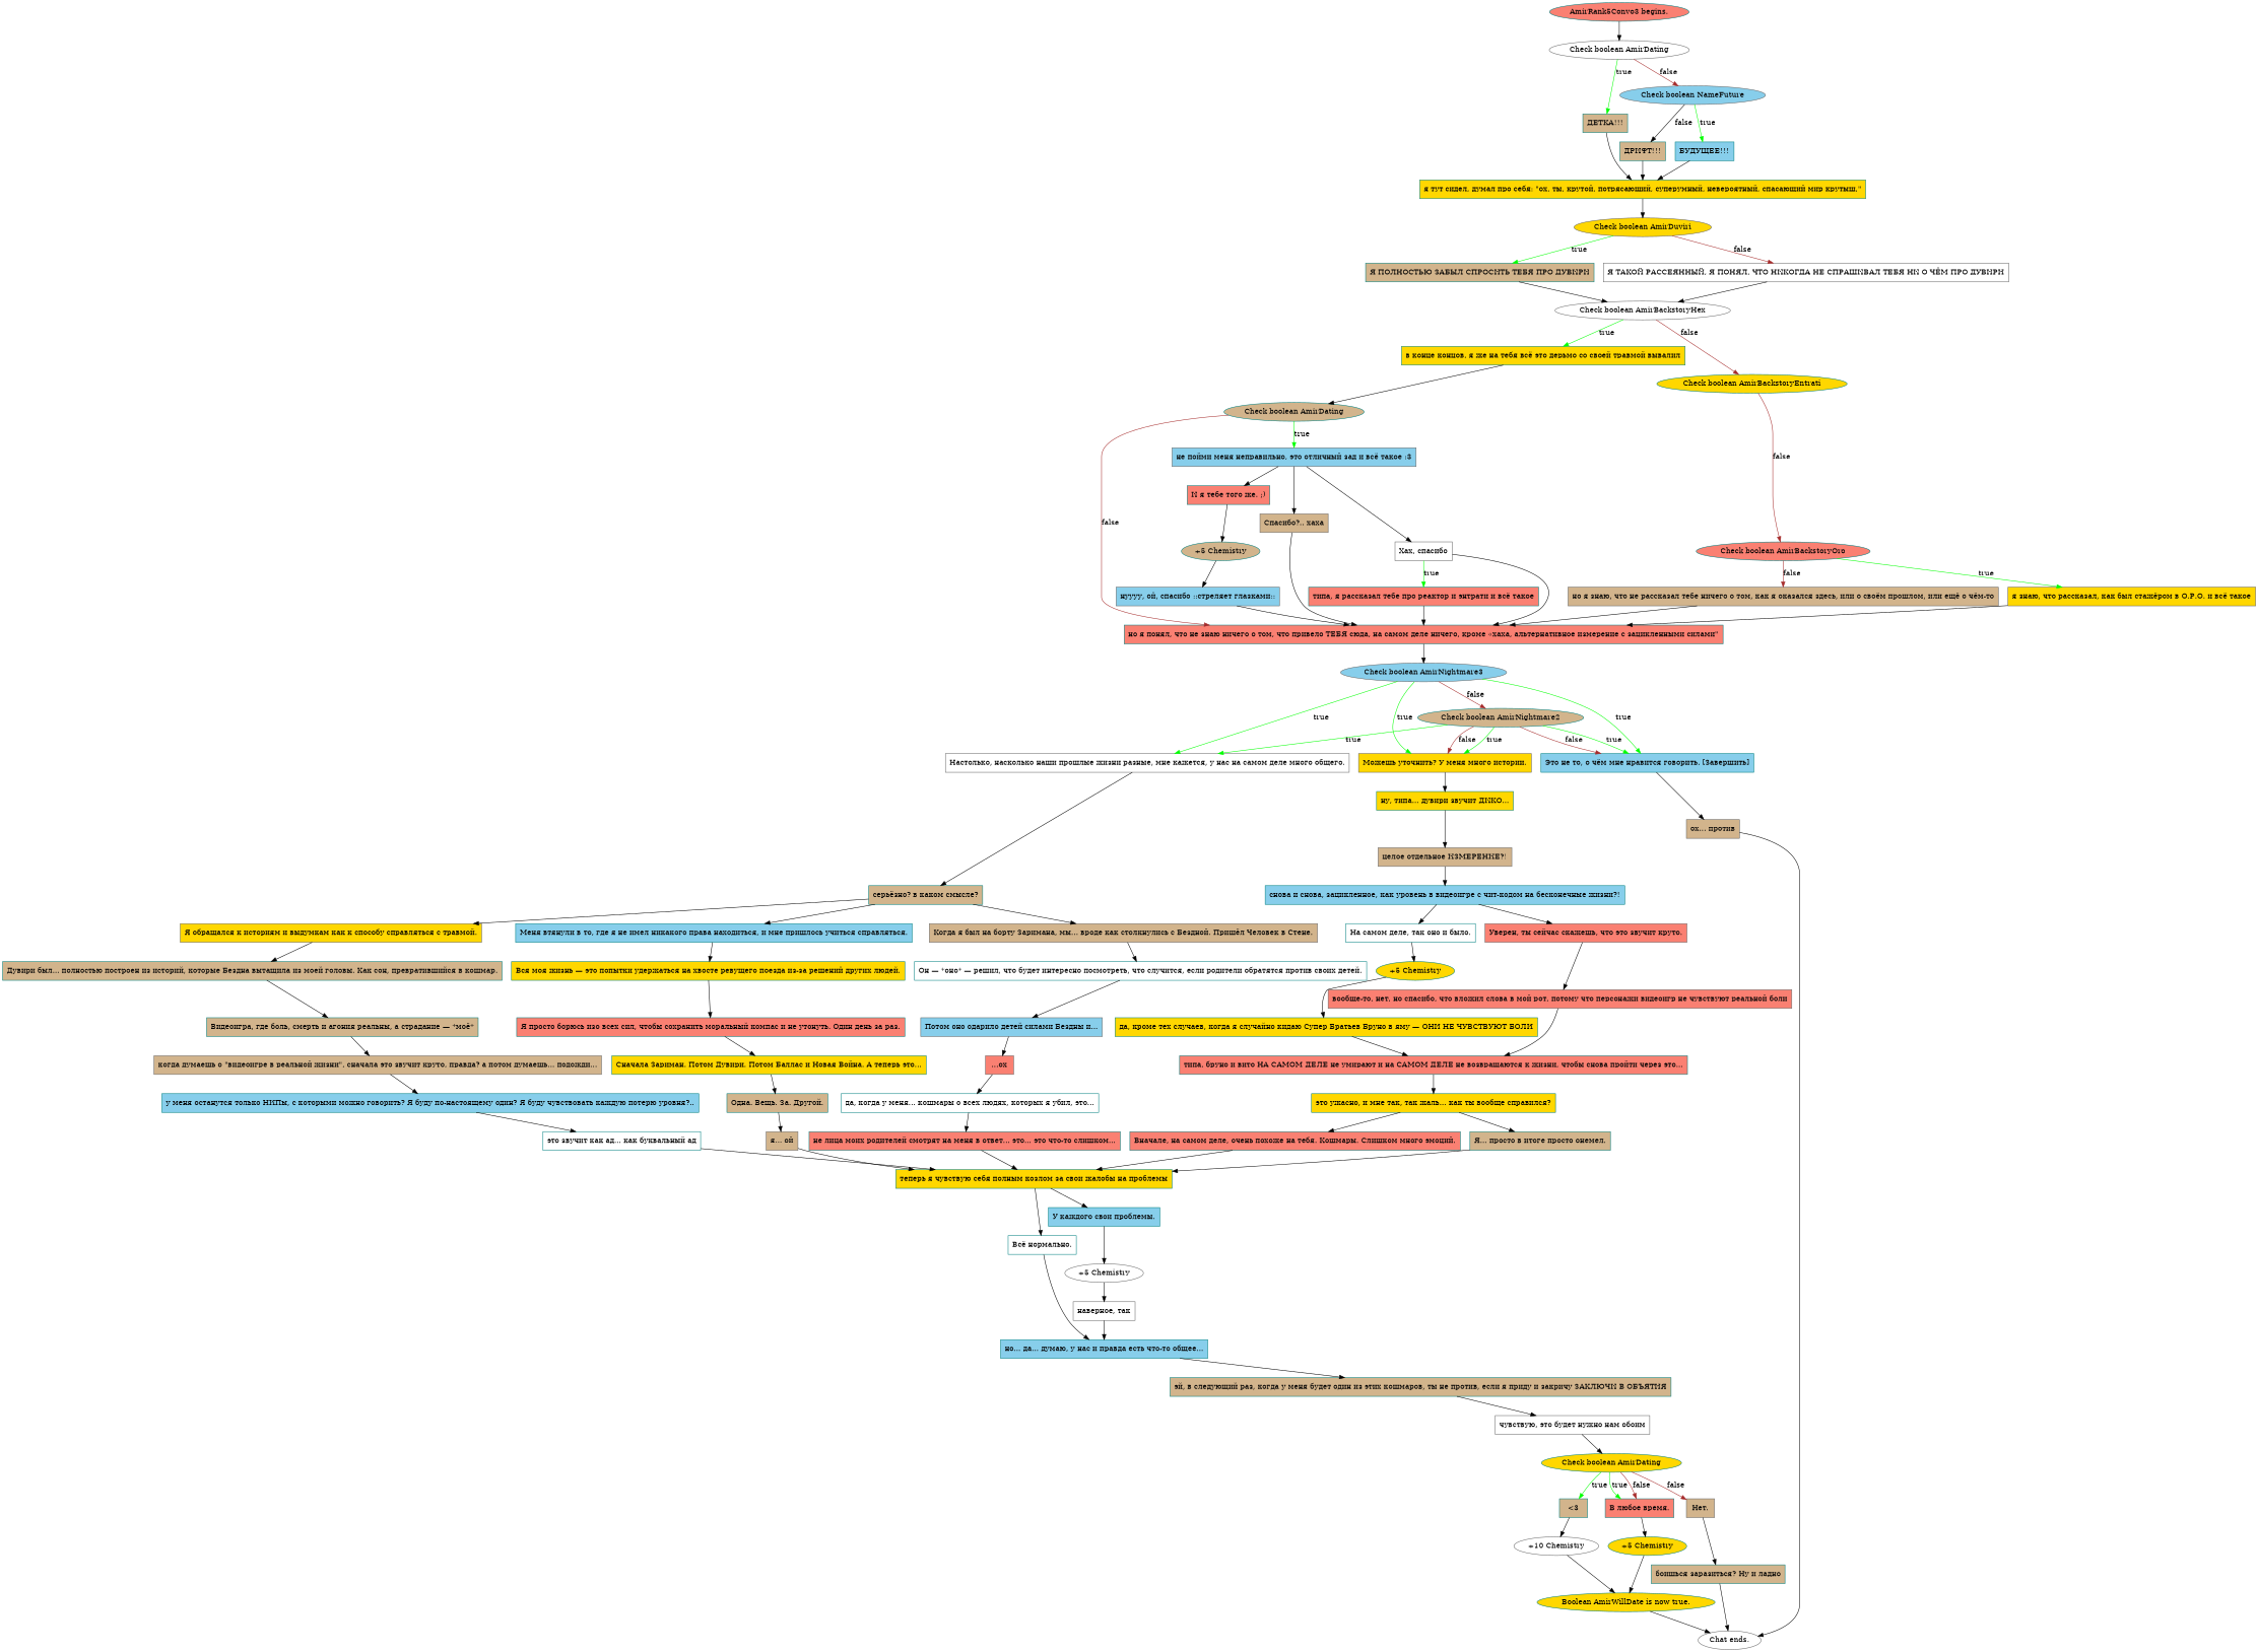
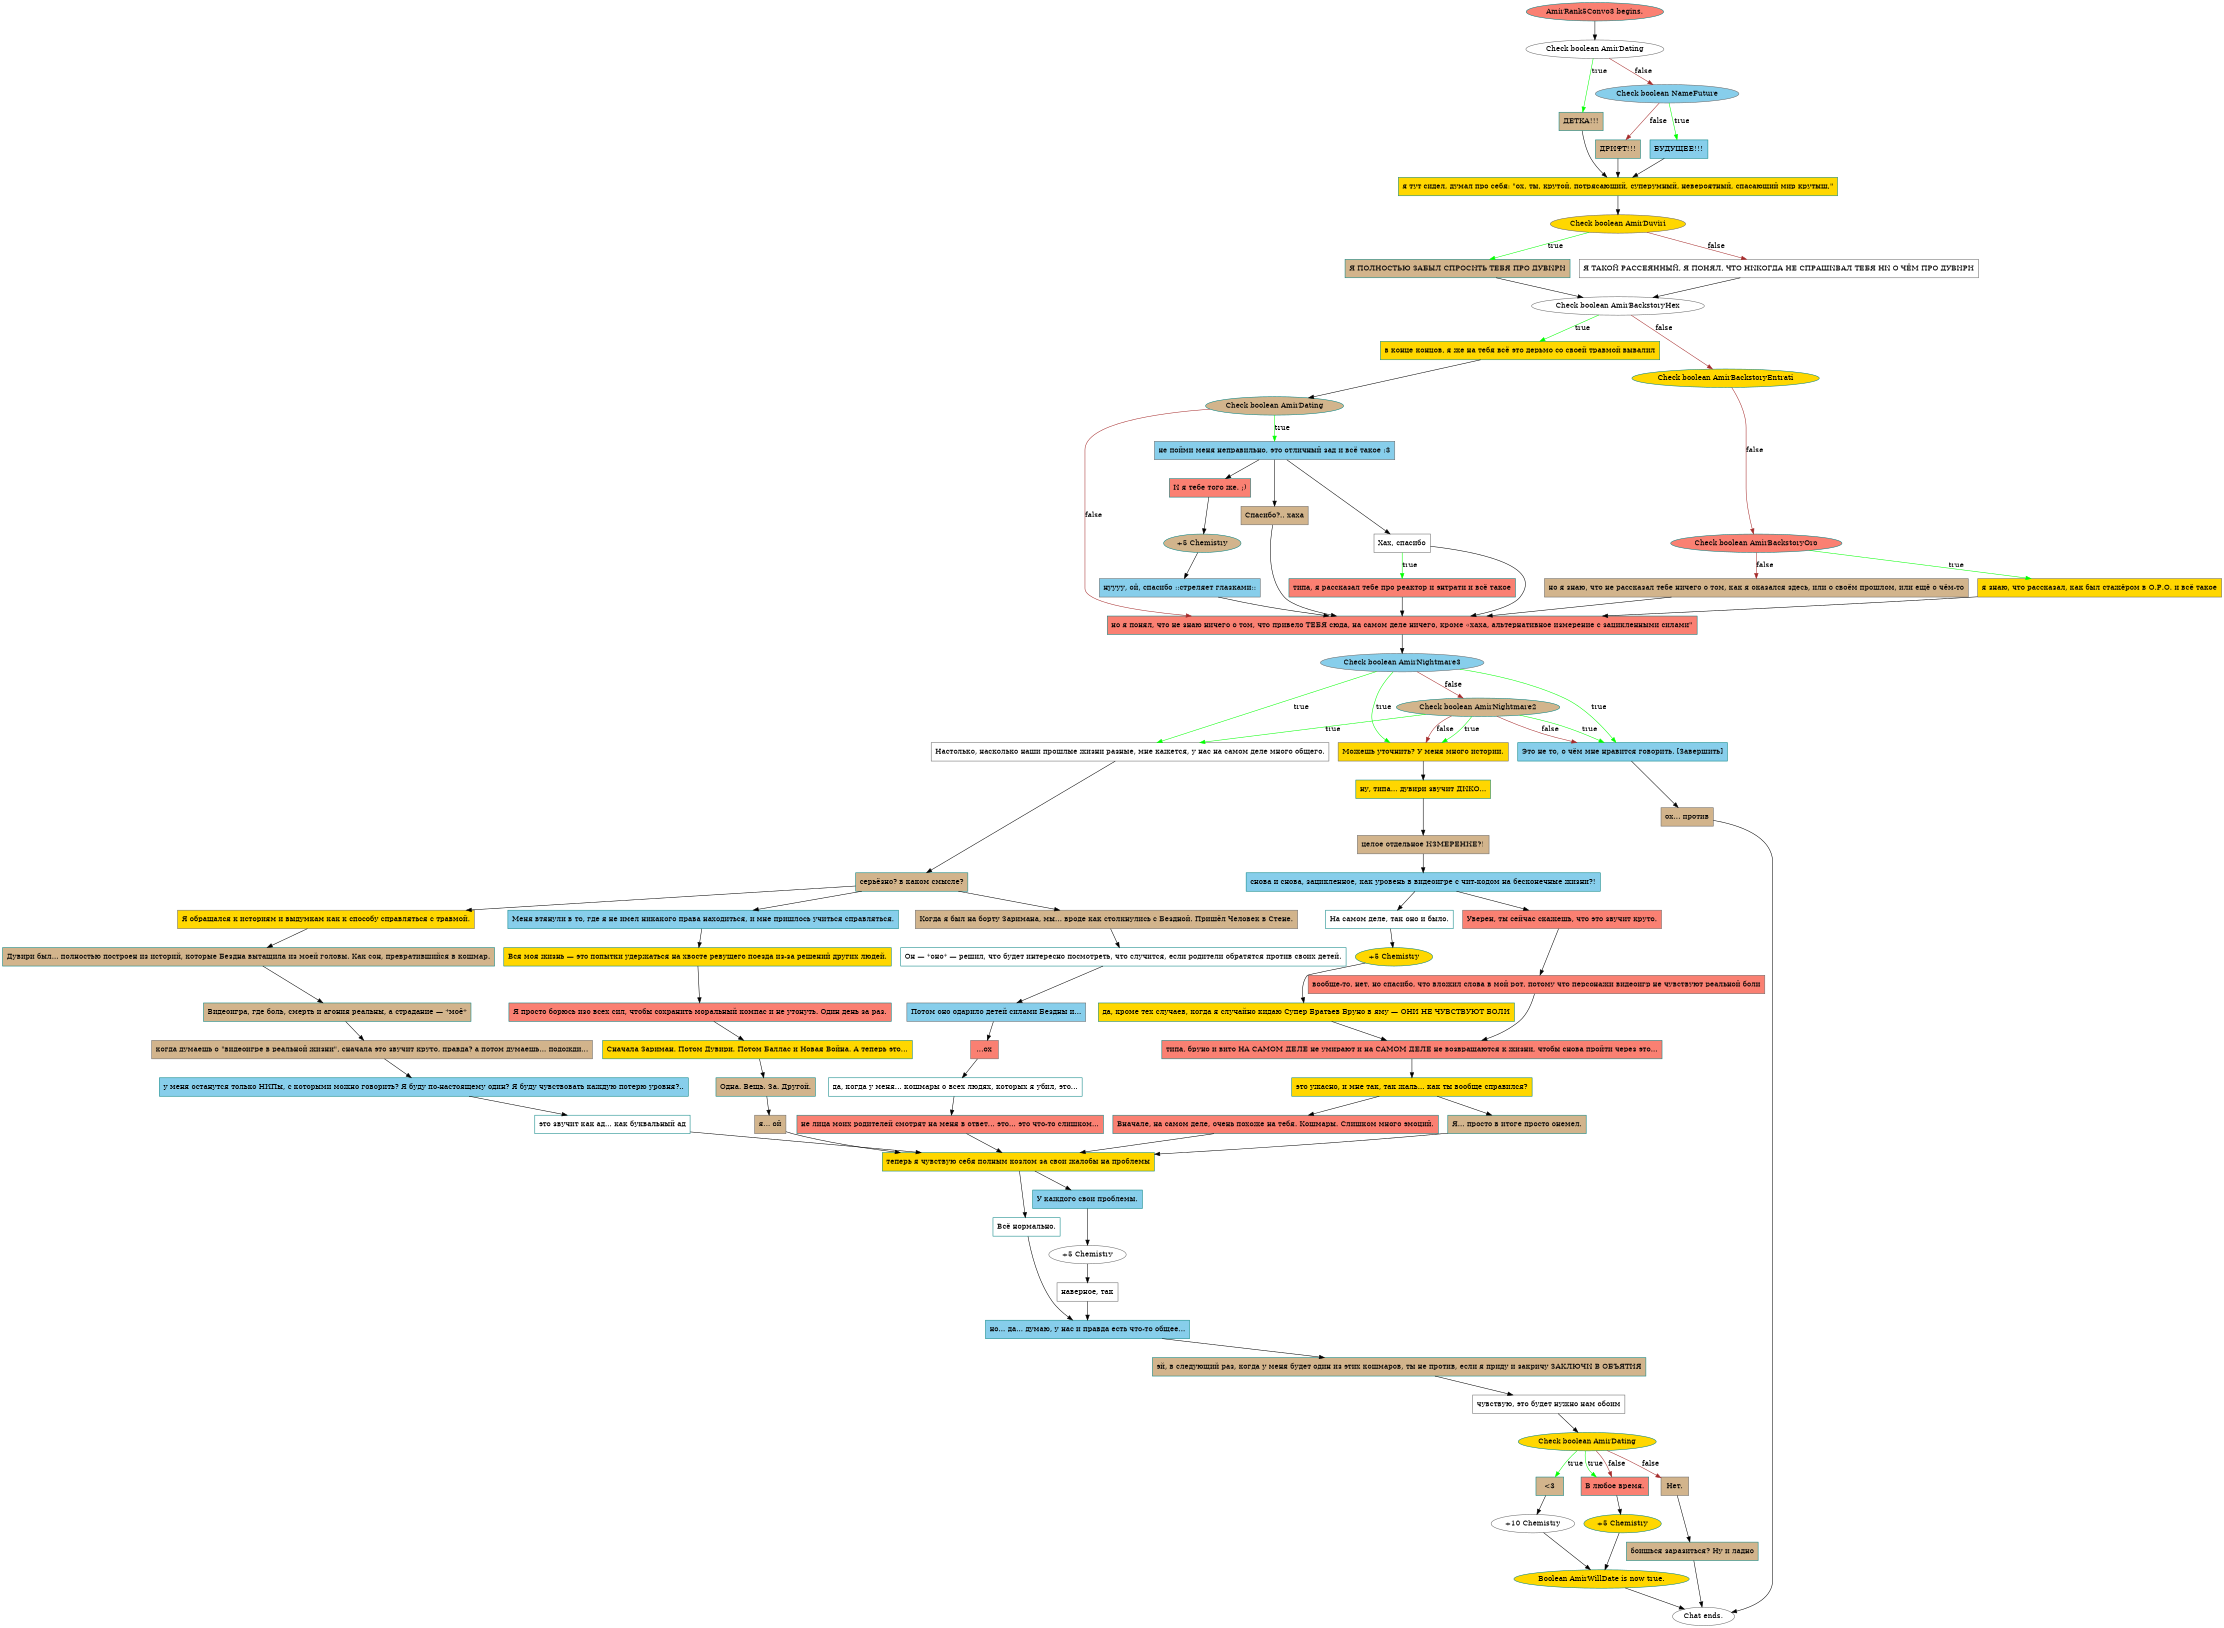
  digraph {
    node [color=teal fillcolor=tan style=filled shape=box]
    "AmirRank5Convo3 begins." [fillcolor=salmon shape=""]
    n2 [color=gray40 fillcolor=white label="Check boolean AmirDating" shape=""]
    n3 [label="ДЕТКА!!!"]
    n4 [color=gray40 fillcolor=skyblue label="Check boolean NameFuture" shape=""]
    n5 [fillcolor=gold label="я тут сидел, думал про себя: \"ох, ты, крутой, потрясающий, суперумный, невероятный, спасающий мир крутыш,\""]
    n6 [fillcolor=skyblue label="БУДУЩЕЕ!!!"]
    n7 [label="ДРИФТ!!!"]
    n8 [color=gray40 fillcolor=gold label="Check boolean AmirDuviri" shape=""]
    n9 [label="Я ПОЛНОСТЬЮ ЗАБЫЛ СПРОСИТЬ ТЕБЯ ПРО ДУВИРИ"]
    n10 [color=gray40 fillcolor=white label="Я ТАКОЙ РАССЕЯННЫЙ, Я ПОНЯЛ, ЧТО НИКОГДА НЕ СПРАШИВАЛ ТЕБЯ НИ О ЧЁМ ПРО ДУВИРИ"]
    n11 [color=gray40 fillcolor=white label="Check boolean AmirBackstoryHex" shape=""]
    n12 [fillcolor=gold label="в конце концов, я же на тебя всё это дерьмо со своей травмой вывалил"]
    n13 [fillcolor=gold label="Check boolean AmirBackstoryEntrati" shape=""]
    n14 [label="Check boolean AmirDating" shape=""]
    n15 [fillcolor=salmon label="Check boolean AmirBackstoryOro" shape=""]
    n16 [color=gray40 fillcolor=skyblue label="не пойми меня неправильно, это отличный зад и всё такое :3"]
    n17 [fillcolor=salmon label="но я понял, что не знаю ничего о том, что привело ТЕБЯ сюда, на самом деле ничего, кроме «хаха, альтернативное измерение с зацикленными силами\""]
    n18 [fillcolor=salmon label="типа, я рассказал тебе про реактор и энтрати и всё такое"]
    n19 [color=gray40 fillcolor=gold label="я знаю, что рассказал, как был стажёром в О.Р.О. и всё такое"]
    n20 [color=gray40 label="но я знаю, что не рассказал тебе ничего о том, как я оказался здесь, или о своём прошлом, или ещё о чём-то"]
    n21 [color=gray40 label="Спасибо?.. хаха"]
    n22 [color=gray40 fillcolor=white label="Хах, спасибо"]
    n23 [fillcolor=salmon label="И я тебе того же. ;)"]
    n24 [color=gray40 fillcolor=skyblue label="Check boolean AmirNightmare3" shape=""]
    n25 [label="+5 Chemistry" shape=""]
    n26 [color=gray40 fillcolor=white label="Настолько, насколько наши прошлые жизни разные, мне кажется, у нас на самом деле много общего."]
    n27 [color=gray40 fillcolor=gold label="Можешь уточнить? У меня много истории."]
    n28 [fillcolor=skyblue label="Это не то, о чём мне нравится говорить. [Завершить]"]
    n29 [label="Check boolean AmirNightmare2" shape=""]
    n30 [color=gray40 fillcolor=skyblue label="нуууу, ой, спасибо ::стреляет глазками::"]
    n31 [label="серьёзно? в каком смысле?"]
    n32 [fillcolor=gold label="ну, типа... дувири звучит ДИКО..."]
    n33 [color=gray40 label="ох... против"]
    n34 [color=gray40 fillcolor=gold label="Я обращался к историям и выдумкам как к способу справляться с травмой."]
    n35 [fillcolor=skyblue label="Меня втянули в то, где я не имел никакого права находиться, и мне пришлось учиться справляться."]
    n36 [color=gray40 label="Когда я был на борту Заримана, мы... вроде как столкнулись с Бездной. Пришёл Человек в Стене."]
    n37 [color=gray40 label="целое отдельное ИЗМЕРЕНИЕ?!"]
    "Chat ends." [color=gray40 fillcolor=white shape=""]
    n39 [label="Дувири был... полностью построен из историй, которые Бездна вытащила из моей головы. Как сон, превратившийся в кошмар."]
    n40 [fillcolor=gold label="Вся моя жизнь — это попытки удержаться на хвосте ревущего поезда из-за решений других людей."]
    n41 [fillcolor=white label="Он — *оно* — решил, что будет интересно посмотреть, что случится, если родители обратятся против своих детей."]
    n42 [fillcolor=skyblue label="снова и снова, зацикленное, как уровень в видеоигре с чит-кодом на бесконечные жизни?!"]
    n43 [label="Видеоигра, где боль, смерть и агония реальны, а страдание — *моё*"]
    n44 [fillcolor=salmon label="Я просто борюсь изо всех сил, чтобы сохранить моральный компас и не утонуть. Один день за раз."]
    n45 [color=gray40 fillcolor=skyblue label="Потом оно одарило детей силами Бездны и..."]
    n46 [color=gray40 fillcolor=salmon label="Уверен, ты сейчас скажешь, что это звучит круто."]
    n47 [fillcolor=white label="На самом деле, так оно и было."]
    n48 [color=gray40 label="когда думаешь о \"видеоигре в реальной жизни\", сначала это звучит круто, правда? а потом думаешь... подожди..."]
    n49 [fillcolor=gold label="Сначала Зариман. Потом Дувири. Потом Баллас и Новая Война. А теперь это..."]
    n50 [color=gray40 fillcolor=salmon label="...ох"]
    n51 [color=gray40 fillcolor=salmon label="вообще-то, нет, но спасибо, что вложил слова в мой рот, потому что персонажи видеоигр не чувствуют реальной боли"]
    n52 [fillcolor=gold label="+5 Chemistry" shape=""]
    n53 [fillcolor=skyblue label="у меня останутся только НИПы, с которыми можно говорить? Я буду по-настоящему один? Я буду чувствовать каждую потерю уровня?.."]
    n54 [label="Одна. Вещь. За. Другой."]
    n55 [fillcolor=white label="да, когда у меня... кошмары о всех людях, которых я убил, это..."]
    n56 [fillcolor=salmon label="типа, бруно и вито НА САМОМ ДЕЛЕ не умирают и на САМОМ ДЕЛЕ не возвращаются к жизни, чтобы снова пройти через это..."]
    n57 [fillcolor=gold label="да, кроме тех случаев, когда я случайно кидаю Супер Братьев Бруно в яму — ОНИ НЕ ЧУВСТВУЮТ БОЛИ"]
    n58 [fillcolor=white label="это звучит как ад... как буквальный ад"]
    n59 [color=gray40 label="я... ой"]
    n60 [fillcolor=salmon label="не лица моих родителей смотрят на меня в ответ... это... это что-то слишком..."]
    n61 [fillcolor=gold label="это ужасно, и мне так, так жаль... как ты вообще справился?"]
    n62 [fillcolor=gold label="теперь я чувствую себя полным козлом за свои жалобы на проблемы"]
    n63 [fillcolor=salmon label="Вначале, на самом деле, очень похоже на тебя. Кошмары. Слишком много эмоций."]
    n64 [label="Я... просто в итоге просто онемел."]
    n65 [fillcolor=white label="Всё нормально."]
    n66 [fillcolor=skyblue label="У каждого свои проблемы."]
    n67 [fillcolor=skyblue label="но... да... думаю, у нас и правда есть что-то общее..."]
    n68 [color=gray40 fillcolor=white label="+5 Chemistry" shape=""]
    n69 [label="эй, в следующий раз, когда у меня будет один из этих кошмаров, ты не против, если я приду и закричу ЗАКЛЮЧИ В ОБЪЯТИЯ"]
    n70 [color=gray40 fillcolor=white label="наверное, так"]
    n71 [color=gray40 fillcolor=white label="чувствую, это будет нужно нам обоим"]
    n72 [fillcolor=gold label="Check boolean AmirDating" shape=""]
    n73 [label="<3"]
    n74 [fillcolor=salmon label="В любое время."]
    n75 [color=gray40 label="Нет."]
    n76 [color=gray40 fillcolor=white label="+10 Chemistry" shape=""]
    n77 [fillcolor=gold label="+5 Chemistry" shape=""]
    n78 [label="боишься заразиться? Ну и ладно"]
    n79 [fillcolor=gold label="Boolean AmirWillDate is now true." shape=""]
    "AmirRank5Convo3 begins." -> n2
    n2 -> n3 [color=green label=true]
    n2 -> n4 [color=brown label=false]
    n3 -> n5
    n4 -> n6 [color=green label=true]
-   n4 -> n7 [color=black label=false]
+   n4 -> n7 [color=brown label=false]
    n5 -> n8
    n6 -> n5
    n7 -> n5
    n8 -> n9 [color=green label=true]
    n8 -> n10 [color=brown label=false]
    n9 -> n11
    n10 -> n11
    n11 -> n12 [color=green label=true]
    n11 -> n13 [color=brown label=false]
    n12 -> n14
    n13 -> n15 [color=brown label=false]
    n14 -> n16 [color=green label=true]
    n14 -> n17 [color=brown label=false]
    n15 -> n19 [color=green label=true]
    n15 -> n20 [color=brown label=false]
    n16 -> n21
    n16 -> n22
    n16 -> n23
    n17 -> n24
    n18 -> n17
    n19 -> n17
    n20 -> n17
    n21 -> n17
    n22 -> n17
    n22 -> n18 [color=green label=true]
    n23 -> n25
    n24 -> n26 [color=green label=true]
    n24 -> n27 [color=green label=true]
    n24 -> n28 [color=green label=true]
    n24 -> n29 [color=brown label=false]
    n25 -> n30
    n26 -> n31
    n27 -> n32
    n28 -> n33
    n29 -> n26 [color=green label=true]
    n29 -> n27 [color=green label=true]
    n29 -> n27 [color=brown label=false]
    n29 -> n28 [color=green label=true]
    n29 -> n28 [color=brown label=false]
    n30 -> n17
    n31 -> n34
    n31 -> n35
    n31 -> n36
    n32 -> n37
    n33 -> "Chat ends."
    n34 -> n39
    n35 -> n40
    n36 -> n41
    n37 -> n42
    n39 -> n43
    n40 -> n44
    n41 -> n45
    n42 -> n46
    n42 -> n47
    n43 -> n48
    n44 -> n49
    n45 -> n50
    n46 -> n51
    n47 -> n52
    n48 -> n53
    n49 -> n54
    n50 -> n55
    n51 -> n56
    n52 -> n57
    n53 -> n58
    n54 -> n59
    n55 -> n60
    n56 -> n61
    n57 -> n56
    n58 -> n62
    n59 -> n62
    n60 -> n62
    n61 -> n63
    n61 -> n64
    n62 -> n65
    n62 -> n66
    n63 -> n62
    n64 -> n62
    n65 -> n67
    n66 -> n68
    n67 -> n69
    n68 -> n70
    n69 -> n71
    n70 -> n67
    n71 -> n72
    n72 -> n73 [color=green label=true]
    n72 -> n74 [color=green label=true]
    n72 -> n74 [color=brown label=false]
    n72 -> n75 [color=brown label=false]
    n73 -> n76
    n74 -> n77
    n75 -> n78
    n76 -> n79
    n77 -> n79
    n78 -> "Chat ends."
    n79 -> "Chat ends."
  }
